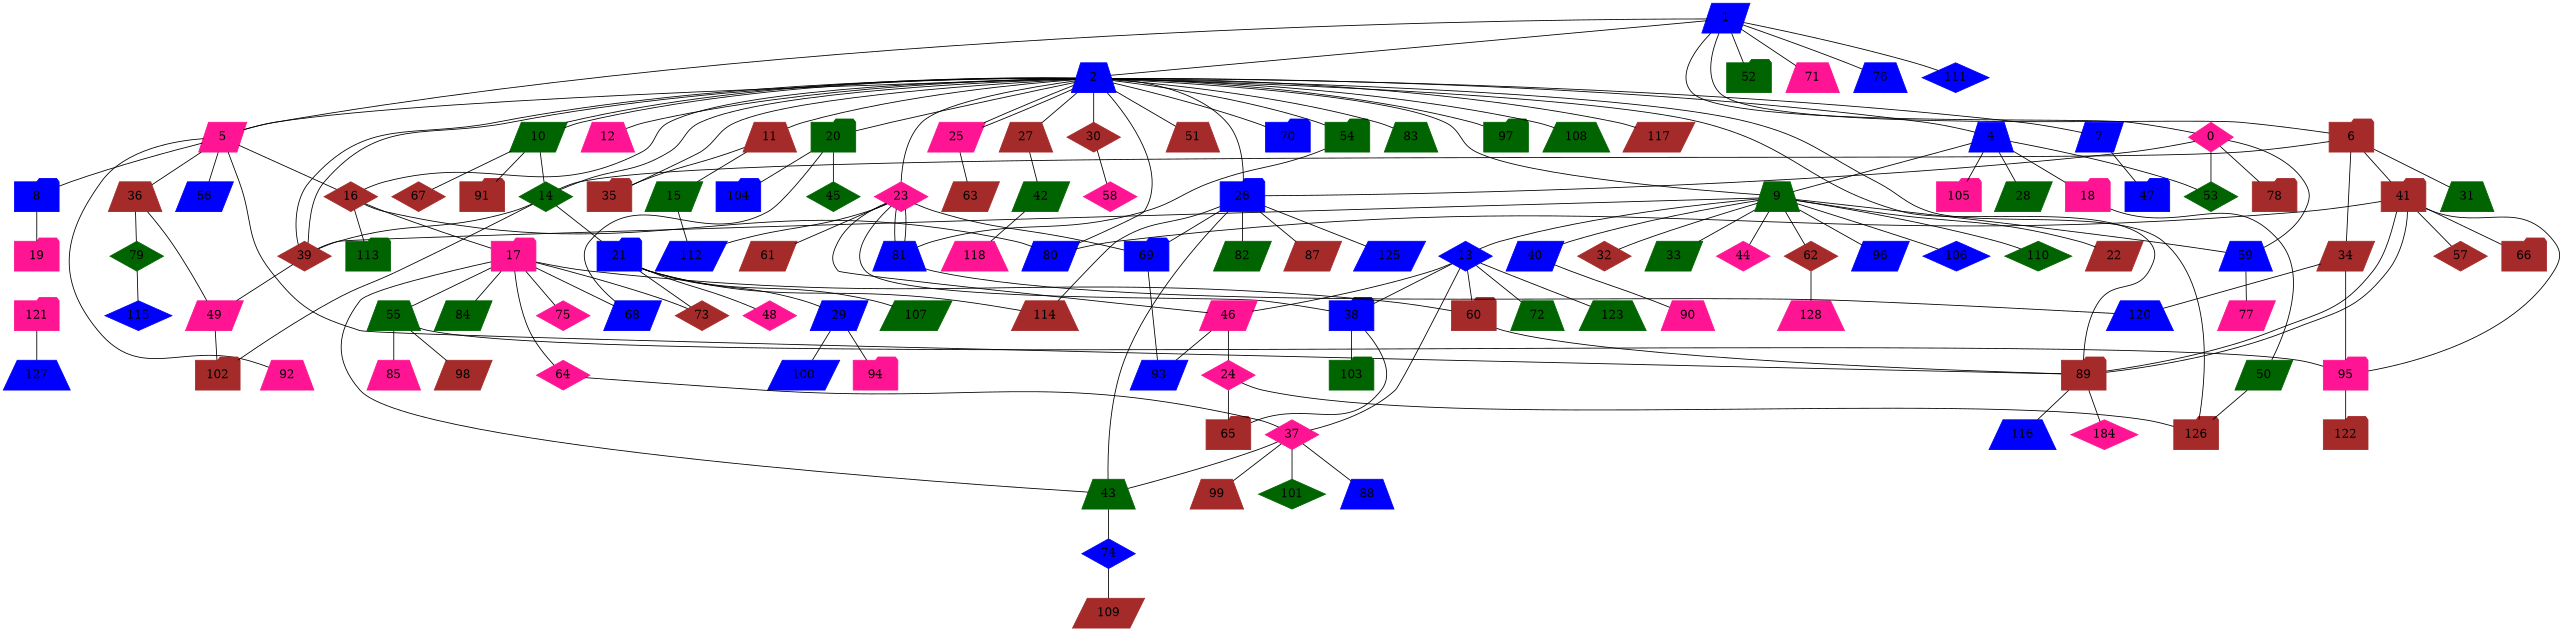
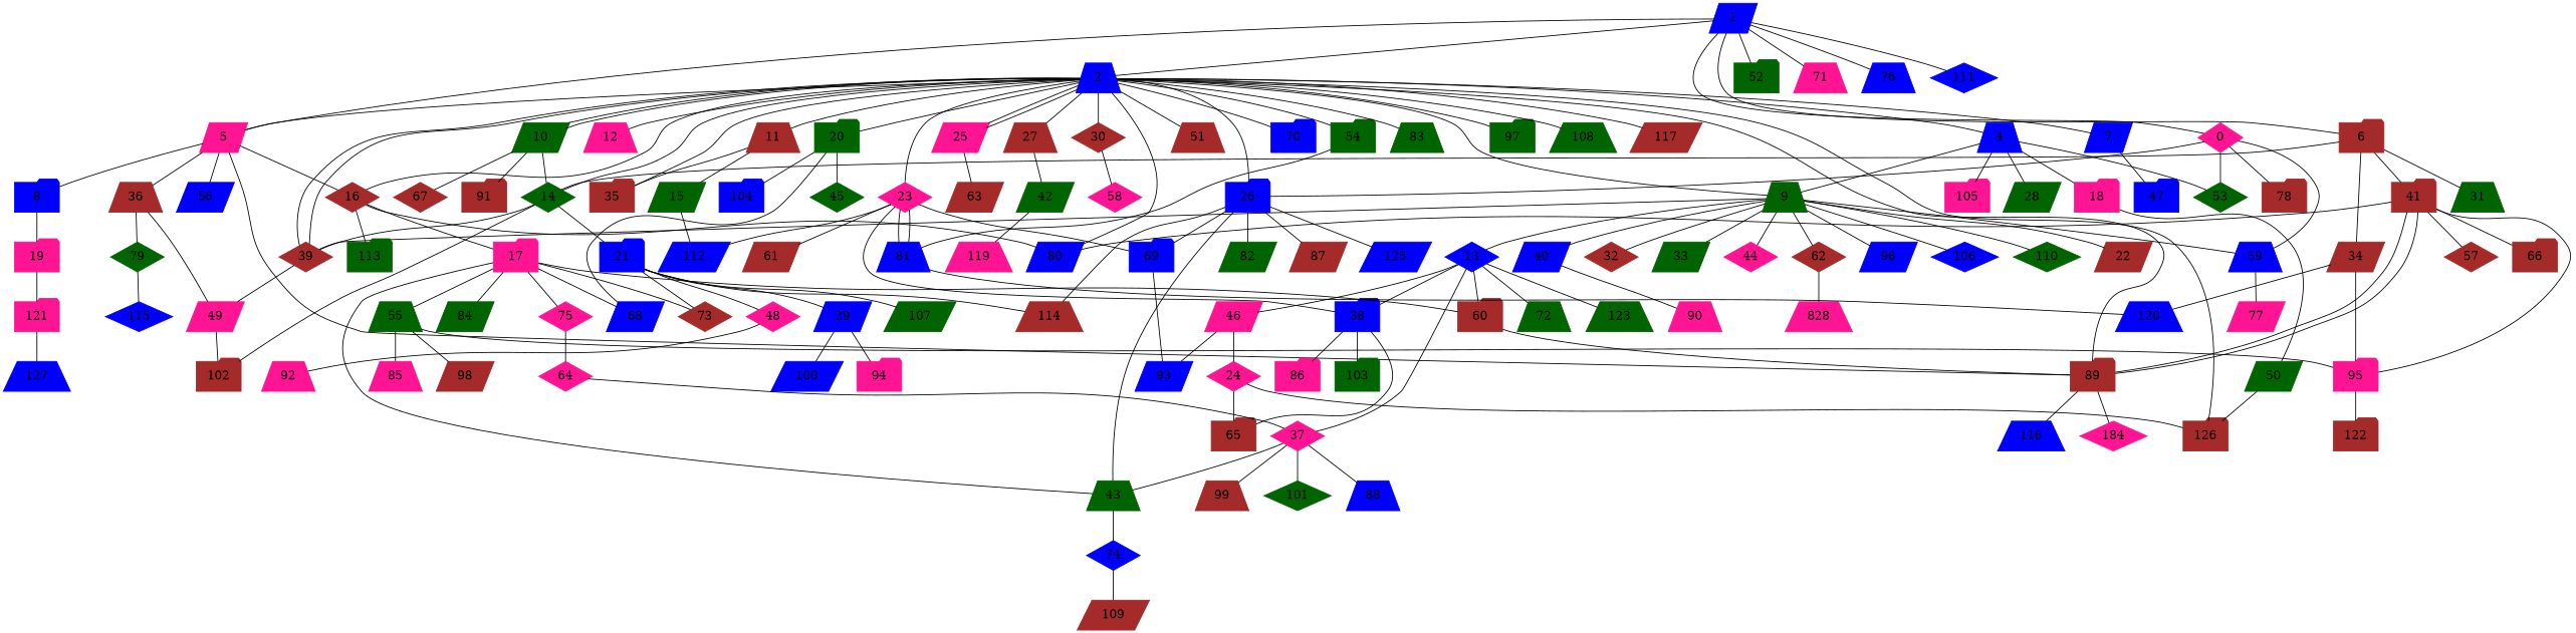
  graph {
    node [color=blue shape=parallelogram style=filled]
    2 [shape=trapezium]
    1
    n3 [color=deeppink label=0 shape=diamond]
    5 [color=deeppink]
    6 [color=brown shape=folder]
    52 [color=darkgreen shape=folder]
    71 [color=deeppink shape=trapezium]
    76 [shape=trapezium]
    111 [shape=diamond]
    4 [shape=trapezium]
    7
    9 [color=darkgreen shape=trapezium]
    10 [color=darkgreen]
    11 [color=brown shape=trapezium]
    12 [color=deeppink shape=trapezium]
    14 [color=darkgreen shape=diamond]
    16 [color=brown shape=diamond]
    20 [color=darkgreen shape=folder]
    23 [color=deeppink shape=diamond]
    25 [color=deeppink]
    26 [shape=folder]
    27 [color=brown shape=trapezium]
    30 [color=brown shape=diamond]
    35 [color=brown shape=folder]
    39 [color=brown shape=diamond]
    51 [color=brown shape=trapezium]
    54 [color=darkgreen shape=folder]
    70 [shape=folder]
    80
    83 [color=darkgreen shape=trapezium]
    89 [color=brown shape=folder]
    97 [color=darkgreen shape=folder]
    108 [color=darkgreen shape=trapezium]
    117 [color=brown]
    126 [color=brown shape=folder]
    53 [color=darkgreen shape=diamond]
    59 [shape=trapezium]
    78 [color=brown shape=folder]
    8 [shape=folder]
    36 [color=brown shape=trapezium]
    56
    92 [color=deeppink shape=trapezium]
    31 [color=darkgreen shape=trapezium]
    34 [color=brown]
    41 [color=brown shape=folder]
    18 [color=deeppink shape=folder]
    28 [color=darkgreen]
    105 [color=deeppink shape=folder]
    47 [shape=folder]
    13 [shape=diamond]
    22 [color=brown]
    32 [color=brown shape=diamond]
    33 [color=darkgreen]
    40
    44 [color=deeppink shape=diamond]
    62 [color=brown shape=diamond]
    96
    106 [shape=diamond]
    110 [color=darkgreen shape=diamond]
    67 [color=brown shape=diamond]
    91 [color=brown shape=folder]
    15 [color=darkgreen]
    21 [shape=folder]
    102 [color=brown shape=folder]
    17 [color=deeppink shape=folder]
    113 [color=darkgreen shape=folder]
    68
    45 [color=darkgreen shape=diamond]
    104 [shape=folder]
    38 [shape=folder]
    46 [color=deeppink]
    112
    61 [color=brown]
    69 [shape=folder]
    81 [shape=trapezium]
    63 [color=brown]
    43 [color=darkgreen shape=trapezium]
    114 [color=brown shape=trapezium]
    82 [color=darkgreen]
    87 [color=brown]
    125
    42 [color=darkgreen]
    58 [color=deeppink shape=diamond]
    49 [color=deeppink]
    116 [shape=trapezium]
    n86 [color=deeppink label=184 shape=diamond]
    77 [color=deeppink]
    50 [color=darkgreen]
    19 [color=deeppink shape=folder]
    79 [color=darkgreen shape=diamond]
    95 [color=deeppink shape=folder]
    120 [shape=trapezium]
    57 [color=brown shape=diamond]
    66 [color=brown shape=folder]
    121 [color=deeppink shape=folder]
    37 [color=deeppink shape=diamond]
    60 [color=brown shape=folder]
    72 [color=darkgreen shape=trapezium]
    123 [color=darkgreen shape=trapezium]
    90 [color=deeppink shape=trapezium]
-   128 [color=deeppink shape=trapezium]
+   128 [color=deeppink shape=trapezium label=828]
    88 [shape=trapezium]
    99 [color=brown shape=trapezium]
    101 [color=darkgreen shape=diamond]
    65 [color=brown shape=folder]
+   86 [color=deeppink shape=folder]
    103 [color=darkgreen shape=folder]
    24 [color=deeppink shape=diamond]
    93
    73 [color=brown shape=diamond]
    29
    48 [color=deeppink shape=diamond]
    107 [color=darkgreen]
    55 [color=darkgreen shape=trapezium]
    64 [color=deeppink shape=diamond]
    75 [color=deeppink shape=diamond]
    84 [color=darkgreen]
    74 [shape=diamond]
    85 [color=deeppink shape=trapezium]
    98 [color=brown]
    127 [shape=trapezium]
    94 [color=deeppink shape=folder]
    100
-   118 [color=deeppink shape=trapezium]
+   118 [color=deeppink shape=trapezium label=119]
    122 [color=brown shape=folder]
    115 [shape=diamond]
    109 [color=brown]
    2 -- 5
    2 -- 4
    2 -- 7
    2 -- 9
    2 -- 10
    2 -- 10
    2 -- 11
    2 -- 12
    2 -- 14
    2 -- 16
    2 -- 20
    2 -- 23
    2 -- 25
    2 -- 25
    2 -- 26
    2 -- 27
    2 -- 30
    2 -- 35
    2 -- 39
    2 -- 39
    2 -- 51
    2 -- 54
    2 -- 70
    2 -- 80
    2 -- 83
    2 -- 89
    2 -- 97
    2 -- 108
    2 -- 117
    2 -- 126
    1 -- 2
    1 -- n3
    1 -- 5
    1 -- 6
    1 -- 52
    1 -- 71
    1 -- 76
    1 -- 111
    n3 -- 26
    n3 -- 53
    n3 -- 59
    n3 -- 78
    5 -- 16
    5 -- 89
    5 -- 8
    5 -- 36
    5 -- 56
-   5 -- 92
+   48 -- 92
    6 -- 14
    6 -- 31
    6 -- 34
    6 -- 41
    4 -- 9
    4 -- 53
    4 -- 18
    4 -- 28
    4 -- 105
    7 -- 47
    9 -- 39
    9 -- 59
    9 -- 13
    9 -- 22
    9 -- 32
    9 -- 33
    9 -- 40
    9 -- 44
    9 -- 62
    9 -- 96
    9 -- 106
    9 -- 110
    10 -- 14
    10 -- 67
    10 -- 91
    11 -- 35
    11 -- 15
    14 -- 39
    14 -- 21
    14 -- 102
    16 -- 80
    16 -- 17
    16 -- 113
    20 -- 68
    20 -- 45
    20 -- 104
    23 -- 38
-   23 -- 46
    23 -- 112
    23 -- 61
    23 -- 69
    23 -- 81
    23 -- 81
    25 -- 63
    26 -- 69
    26 -- 43
    26 -- 114
    26 -- 82
    26 -- 87
    26 -- 125
    27 -- 42
    30 -- 58
    39 -- 49
    54 -- 81
    89 -- 116
    89 -- n86
    59 -- 77
    8 -- 19
    36 -- 49
    36 -- 79
    34 -- 95
    34 -- 120
    41 -- 80
    41 -- 89
    41 -- 89
    41 -- 95
    41 -- 57
    41 -- 66
    18 -- 50
    13 -- 38
    13 -- 46
    13 -- 37
    13 -- 60
    13 -- 72
    13 -- 123
    40 -- 90
    62 -- 128
    15 -- 112
    21 -- 114
    21 -- 73
    21 -- 29
    21 -- 48
    21 -- 107
    17 -- 68
    17 -- 43
    17 -- 60
    17 -- 73
    17 -- 55
-   17 -- 64
+   75 -- 64
    17 -- 75
    17 -- 84
    38 -- 65
+   38 -- 86
    38 -- 103
    46 -- 24
    46 -- 93
    69 -- 93
    81 -- 120
    43 -- 74
    42 -- 118
    49 -- 102
    50 -- 126
+   19 -- 121
    79 -- 115
    95 -- 122
    121 -- 127
    37 -- 43
    37 -- 88
    37 -- 99
    37 -- 101
    60 -- 89
    24 -- 126
    24 -- 65
    29 -- 94
    29 -- 100
    55 -- 95
    55 -- 85
    55 -- 98
    64 -- 37
    74 -- 109
  }
